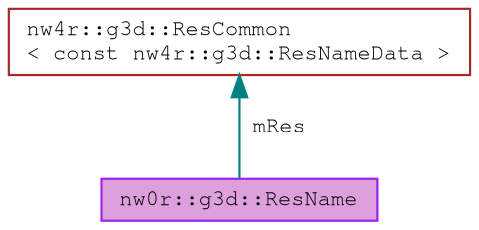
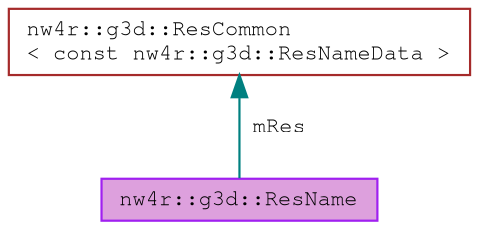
  digraph {
    node [fontname=FreeMono fontsize=10 shape=box style=filled]
-   n1 [color=purple fillcolor=plum fontcolor=black height=0.2 label="nw0r::g3d::ResName" width=0.4]
+   n1 [color=purple fillcolor=plum fontcolor=black height=0.2 label="nw4r::g3d::ResName" width=0.4]
    n2 [color=brown fillcolor=white height=0.2 label="nw4r::g3d::ResCommon\l\< const nw4r::g3d::ResNameData \>" width=0.4]
    n2 -> n1 [color=teal dir=back fontname=FreeMono fontsize=10 label=" mRes" labelfontname=FreeMono labelfontsize=10 style=solid]
  }
